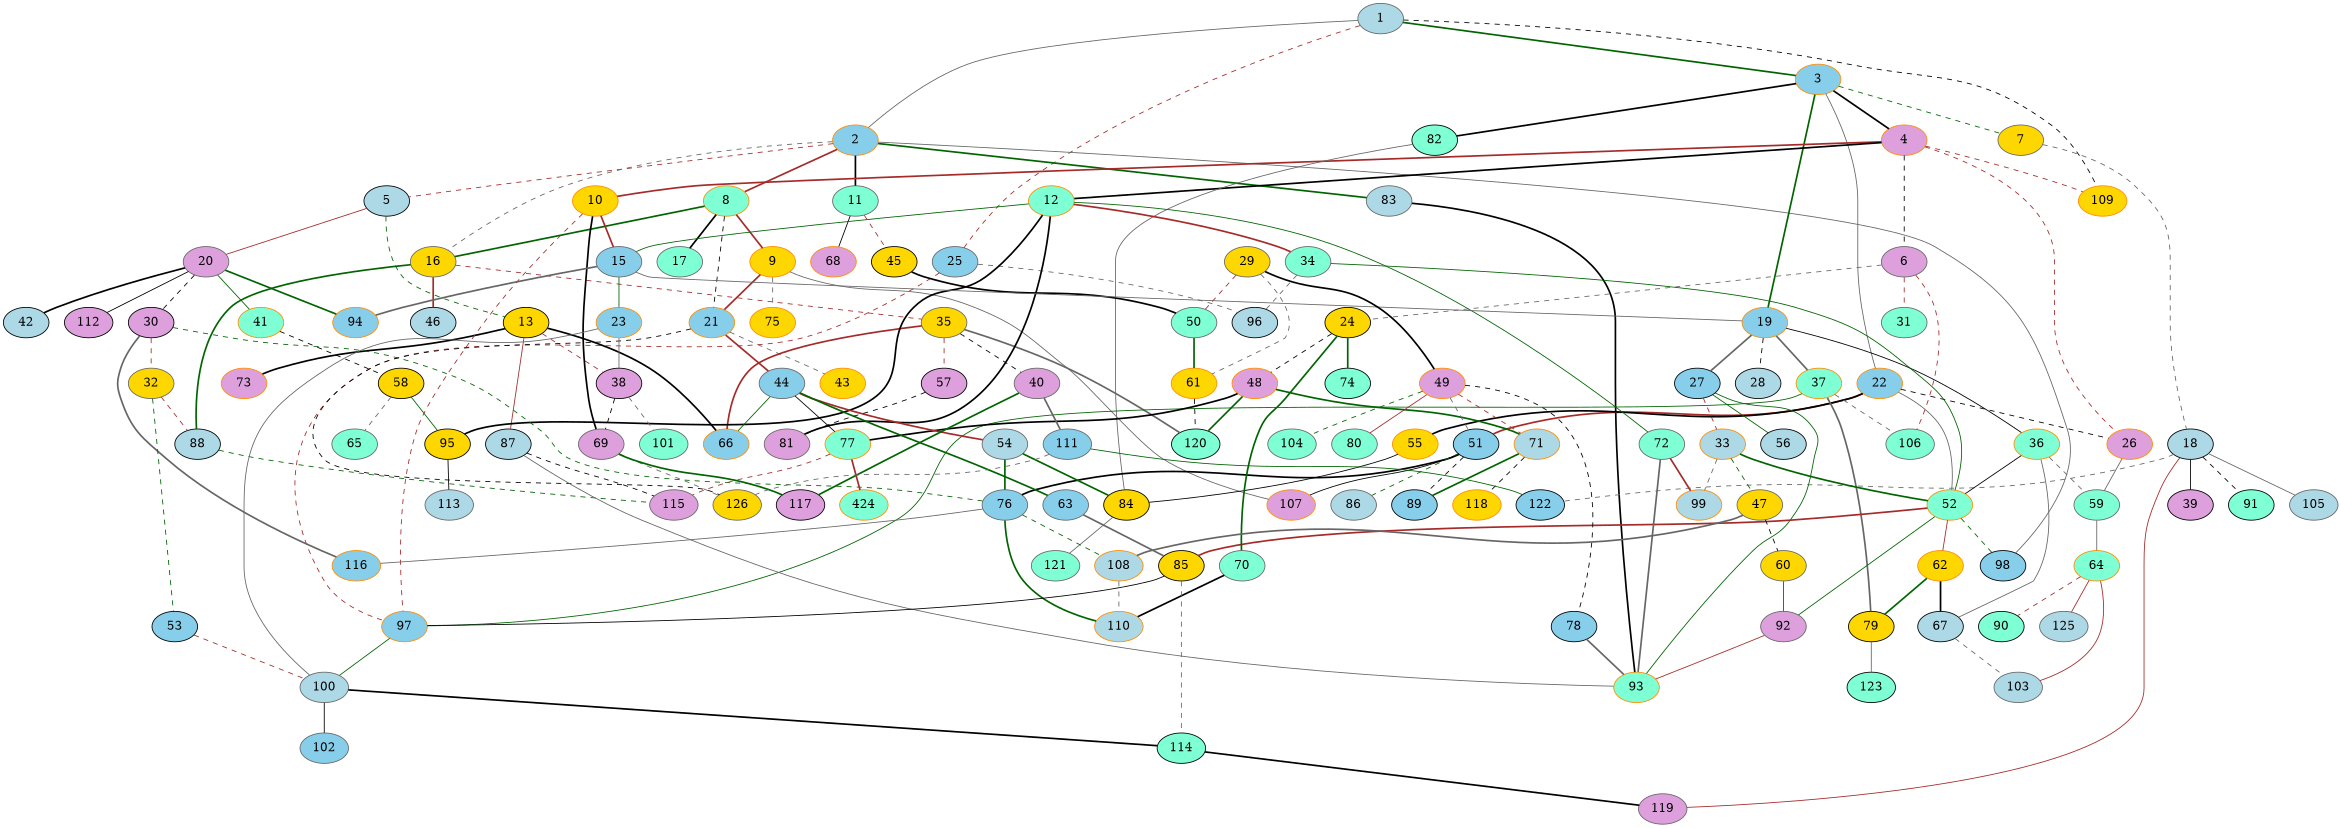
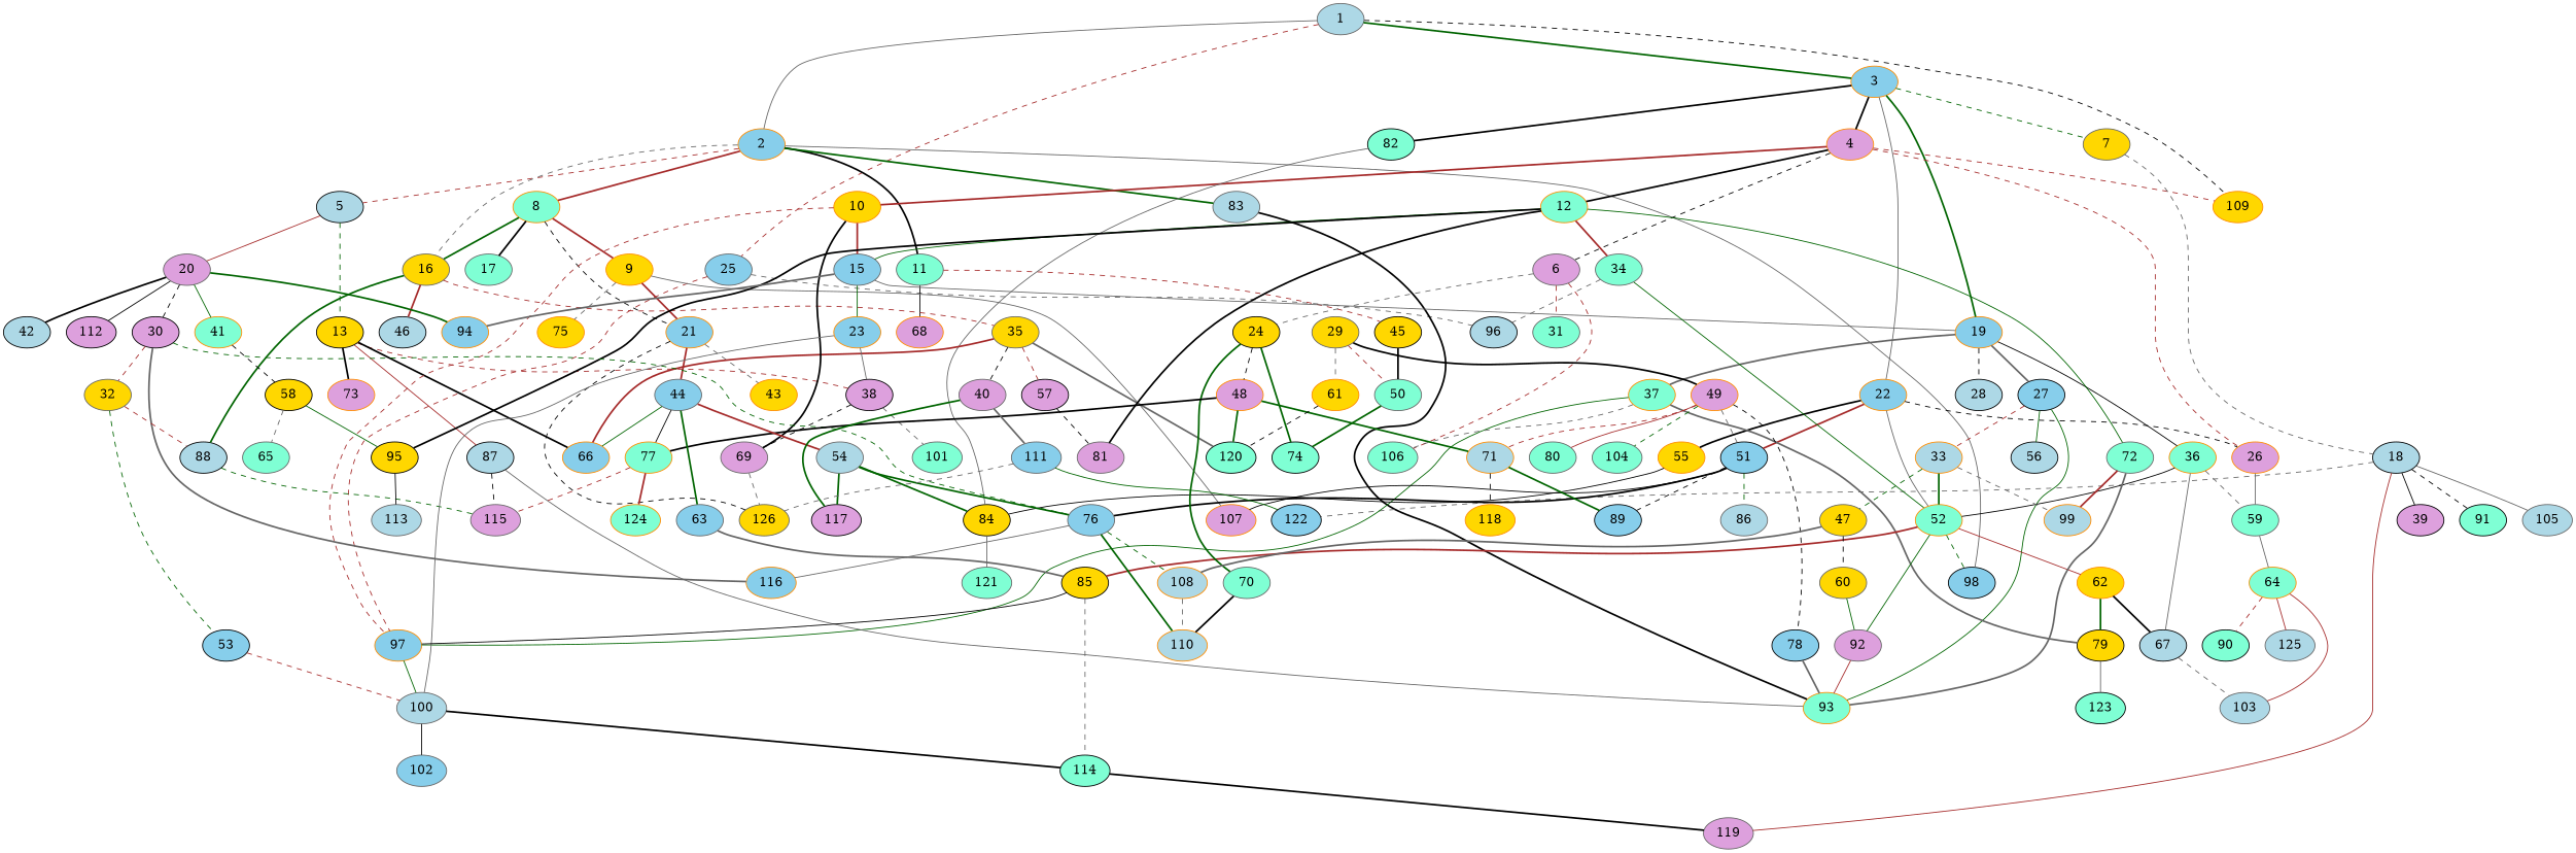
  graph {
    node [color=gray40 fillcolor=aquamarine style=filled]
    edge [color=black style=dashed]
    1 [fillcolor=lightblue]
    2 [color=darkorange fillcolor=skyblue]
    3 [color=darkorange fillcolor=skyblue]
    25 [fillcolor=skyblue]
    109 [color=darkorange fillcolor=gold]
    5 [color=black fillcolor=lightblue]
    8 [color=darkorange]
    11
    16 [fillcolor=gold]
    83 [fillcolor=lightblue]
    98 [color=black fillcolor=skyblue]
    4 [color=darkorange fillcolor=plum]
    7 [fillcolor=gold]
    19 [color=darkorange fillcolor=skyblue]
    22 [color=darkorange fillcolor=skyblue]
    82 [color=black]
    97 [color=darkorange fillcolor=skyblue]
    96 [color=black fillcolor=lightblue]
    13 [color=black fillcolor=gold]
    20 [fillcolor=plum]
    9 [color=darkorange fillcolor=gold]
    17
    21 [color=darkorange fillcolor=skyblue]
    45 [color=black fillcolor=gold]
    68 [color=darkorange fillcolor=plum]
    35 [fillcolor=gold]
    46 [color=black fillcolor=lightblue]
    88 [color=black fillcolor=lightblue]
    93 [color=darkorange]
    6 [fillcolor=plum]
    10 [color=darkorange fillcolor=gold]
    12 [color=darkorange]
    26 [color=darkorange fillcolor=plum]
    18 [color=black fillcolor=lightblue]
    27 [color=black fillcolor=skyblue]
    28 [color=black fillcolor=lightblue]
    36 [color=darkorange]
    37 [color=darkorange]
    51 [color=black fillcolor=skyblue]
    52 [color=darkorange]
    55 [color=darkorange fillcolor=gold]
    84 [color=black fillcolor=gold]
    24 [color=black fillcolor=gold]
    31
    106
    15 [fillcolor=skyblue]
    69 [fillcolor=plum]
    34
    72
    81 [fillcolor=plum]
    95 [color=black fillcolor=gold]
    59
    38 [color=black fillcolor=plum]
    66 [color=darkorange fillcolor=skyblue]
    73 [color=darkorange fillcolor=plum]
    87 [color=black fillcolor=lightblue]
    94 [color=darkorange fillcolor=skyblue]
    30 [color=black fillcolor=plum]
    41 [color=darkorange]
    42 [color=black fillcolor=lightblue]
    112 [color=black fillcolor=plum]
    48 [color=darkorange fillcolor=plum]
    70
    74 [color=black]
    39 [color=black fillcolor=plum]
    91 [color=black]
    105 [fillcolor=lightblue]
    119 [fillcolor=plum]
    122 [color=black fillcolor=skyblue]
    75 [color=darkorange fillcolor=gold]
    107 [color=darkorange fillcolor=plum]
    43 [color=darkorange fillcolor=gold]
    44 [fillcolor=skyblue]
    126 [fillcolor=gold]
    23 [color=darkorange fillcolor=skyblue]
    100 [fillcolor=lightblue]
    50
    99 [color=darkorange fillcolor=lightblue]
    113 [fillcolor=lightblue]
    101
    115 [fillcolor=plum]
    29 [fillcolor=gold]
    49 [color=darkorange fillcolor=plum]
    61 [color=darkorange fillcolor=gold]
    40 [fillcolor=plum]
    57 [color=black fillcolor=plum]
    120 [color=black]
    33 [color=darkorange fillcolor=lightblue]
    56 [color=black fillcolor=lightblue]
    67 [color=black fillcolor=lightblue]
    79 [color=black fillcolor=gold]
    32 [fillcolor=gold]
    76 [fillcolor=skyblue]
    116 [color=darkorange fillcolor=skyblue]
    58 [color=black fillcolor=gold]
    54 [fillcolor=lightblue]
    63 [fillcolor=skyblue]
    77 [color=darkorange]
    86 [fillcolor=lightblue]
    89 [color=black fillcolor=skyblue]
    62 [color=darkorange fillcolor=gold]
    85 [color=black fillcolor=gold]
    92 [fillcolor=plum]
    114 [color=black]
    102 [fillcolor=skyblue]
    71 [color=darkorange fillcolor=lightblue]
    110 [color=darkorange fillcolor=lightblue]
    64 [color=darkorange]
    47 [fillcolor=gold]
    78 [color=black fillcolor=skyblue]
    80
    104
    53 [color=black fillcolor=skyblue]
    108 [color=darkorange fillcolor=lightblue]
    60 [fillcolor=gold]
    111 [fillcolor=skyblue]
    117 [color=black fillcolor=plum]
    103 [fillcolor=lightblue]
    123 [color=black]
    65
-   124 [color=darkorange label=424]
+   124 [color=darkorange]
    118 [color=darkorange fillcolor=gold]
    121
    90 [color=black]
    125 [fillcolor=lightblue]
    1 -- 2 [color=gray40 style=solid]
    1 -- 3 [color=darkgreen style=bold]
    1 -- 25 [color=brown]
    1 -- 109
    2 -- 5 [color=brown]
    2 -- 8 [color=brown style=bold]
    2 -- 11 [style=bold]
    2 -- 16 [color=gray40]
    2 -- 83 [color=darkgreen style=bold]
    2 -- 98 [color=gray40 style=solid]
    3 -- 4 [style=bold]
    3 -- 7 [color=darkgreen]
    3 -- 19 [color=darkgreen style=bold]
    3 -- 22 [color=gray40 style=solid]
    3 -- 82 [style=bold]
    25 -- 97 [color=brown]
    25 -- 96 [color=gray40]
    5 -- 13 [color=darkgreen]
    5 -- 20 [color=brown style=solid]
    8 -- 16 [color=darkgreen style=bold]
    8 -- 9 [color=brown style=bold]
    8 -- 17 [style=bold]
    8 -- 21
    11 -- 45 [color=brown]
    11 -- 68 [style=solid]
    16 -- 35 [color=brown]
    16 -- 46 [color=brown style=bold]
    16 -- 88 [color=darkgreen style=bold]
    83 -- 93 [style=bold]
    4 -- 109 [color=brown]
    4 -- 6
    4 -- 10 [color=brown style=bold]
    4 -- 12 [style=bold]
    4 -- 26 [color=brown]
    7 -- 18 [color=gray40]
    19 -- 27 [color=gray40 style=bold]
    19 -- 28
    19 -- 36 [style=solid]
    19 -- 37 [color=gray40 style=bold]
    22 -- 26
    22 -- 51 [color=brown style=bold]
    22 -- 52 [color=gray40 style=solid]
    22 -- 55 [style=bold]
    82 -- 84 [color=gray40 style=solid]
    97 -- 100 [color=darkgreen style=solid]
    13 -- 38 [color=brown]
    13 -- 66 [style=bold]
    13 -- 73 [style=bold]
    13 -- 87 [color=brown style=solid]
    20 -- 94 [color=darkgreen style=bold]
    20 -- 30
    20 -- 41 [color=darkgreen style=solid]
    20 -- 42 [style=bold]
    20 -- 112 [style=solid]
    9 -- 21 [color=brown style=bold]
    9 -- 75 [color=gray40]
    9 -- 107 [color=gray40 style=solid]
    21 -- 43 [color=gray40]
    21 -- 44 [color=brown style=bold]
    21 -- 126
    45 -- 50 [style=bold]
    35 -- 66 [color=brown style=bold]
    35 -- 40
    35 -- 57 [color=brown]
    35 -- 120 [color=gray40 style=bold]
    88 -- 115 [color=darkgreen]
    6 -- 24 [color=gray40]
    6 -- 31 [color=brown]
    6 -- 106 [color=brown]
    10 -- 97 [color=brown]
    10 -- 15 [color=brown style=bold]
    10 -- 69 [style=bold]
    12 -- 15 [color=darkgreen style=solid]
    12 -- 34 [color=brown style=bold]
    12 -- 72 [color=darkgreen style=solid]
    12 -- 81 [style=bold]
    12 -- 95 [style=bold]
    26 -- 59 [color=gray40 style=solid]
    18 -- 39 [style=solid]
    18 -- 91
    18 -- 105 [color=gray40 style=solid]
    18 -- 119 [color=brown style=solid]
    18 -- 122 [color=gray40]
    27 -- 93 [color=darkgreen style=solid]
    27 -- 33 [color=brown]
    27 -- 56 [color=darkgreen style=solid]
    36 -- 52 [style=solid]
    36 -- 59 [color=gray40]
    36 -- 67 [color=gray40 style=solid]
    37 -- 97 [color=darkgreen style=solid]
    37 -- 106 [color=gray40]
    37 -- 79 [color=gray40 style=bold]
    51 -- 107 [style=solid]
    51 -- 76 [style=bold]
    51 -- 86 [color=darkgreen]
    51 -- 89
    52 -- 98 [color=darkgreen]
    52 -- 62 [color=brown style=solid]
    52 -- 85 [color=brown style=bold]
    52 -- 92 [color=darkgreen style=solid]
    55 -- 84 [style=solid]
    84 -- 121 [color=gray40 style=solid]
    24 -- 48
    24 -- 70 [color=darkgreen style=bold]
    24 -- 74 [color=darkgreen style=bold]
    15 -- 19 [color=gray40 style=solid]
    15 -- 94 [color=gray40 style=bold]
    15 -- 23 [color=darkgreen style=solid]
    69 -- 126 [color=gray40]
    34 -- 96 [color=gray40]
    34 -- 52 [color=darkgreen style=solid]
    72 -- 93 [color=gray40 style=bold]
    72 -- 99 [color=brown style=bold]
    95 -- 113 [style=solid]
    59 -- 64 [color=gray40 style=solid]
    38 -- 69
    38 -- 101 [color=gray40]
    87 -- 93 [color=gray40 style=solid]
    87 -- 115
    30 -- 32 [color=brown]
    30 -- 76 [color=darkgreen]
    30 -- 116 [color=gray40 style=bold]
    41 -- 58
    48 -- 120 [color=darkgreen style=bold]
    48 -- 77 [style=bold]
    48 -- 71 [color=darkgreen style=bold]
    70 -- 110 [style=bold]
    44 -- 66 [color=darkgreen style=solid]
    44 -- 54 [color=brown style=bold]
    44 -- 63 [color=darkgreen style=bold]
    44 -- 77 [style=solid]
    23 -- 38 [color=gray40 style=solid]
    23 -- 100 [color=gray40 style=solid]
    100 -- 114 [style=bold]
    100 -- 102 [style=solid]
-   50 -- 61 [color=darkgreen style=bold]
+   50 -- 74 [color=darkgreen style=bold]
    29 -- 50 [color=brown]
    29 -- 49 [style=bold]
    29 -- 61 [color=gray40]
    49 -- 51 [color=gray40]
    49 -- 71 [color=brown]
    49 -- 78
    49 -- 80 [color=brown style=solid]
    49 -- 104 [color=darkgreen]
    61 -- 120
    40 -- 111 [color=gray40 style=bold]
    40 -- 117 [color=darkgreen style=bold]
    57 -- 81
    33 -- 52 [color=darkgreen style=bold]
    33 -- 99 [color=gray40]
    33 -- 47 [color=darkgreen]
    67 -- 103 [color=gray40]
    79 -- 123 [color=gray40 style=solid]
    32 -- 88 [color=brown]
    32 -- 53 [color=darkgreen]
    76 -- 116 [color=gray40 style=solid]
    76 -- 110 [color=darkgreen style=bold]
    76 -- 108 [color=darkgreen]
    58 -- 95 [color=darkgreen style=solid]
    58 -- 65 [color=gray40]
    54 -- 84 [color=darkgreen style=bold]
    54 -- 76 [color=darkgreen style=bold]
-   69 -- 117 [color=darkgreen style=bold]
+   54 -- 117 [color=darkgreen style=bold]
    63 -- 85 [color=gray40 style=bold]
    77 -- 115 [color=brown]
    77 -- 124 [color=brown style=bold]
    62 -- 67 [style=bold]
    62 -- 79 [color=darkgreen style=bold]
    85 -- 97 [style=solid]
    85 -- 114 [color=gray40]
    92 -- 93 [color=brown style=solid]
    114 -- 119 [style=bold]
    71 -- 89 [color=darkgreen style=bold]
    71 -- 118
    64 -- 103 [color=brown style=solid]
    64 -- 90 [color=brown]
    64 -- 125 [color=brown style=solid]
    47 -- 108 [color=gray40 style=bold]
    47 -- 60
    78 -- 93 [color=gray40 style=bold]
    53 -- 100 [color=brown]
    108 -- 110 [color=gray40]
    60 -- 92 [color=darkgreen style=solid]
    111 -- 122 [color=darkgreen style=solid]
    111 -- 126 [color=gray40]
  }
